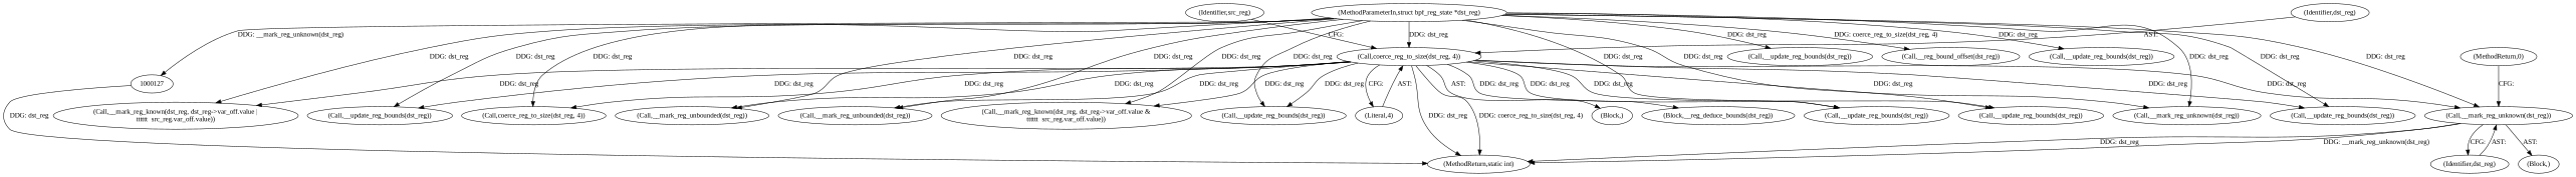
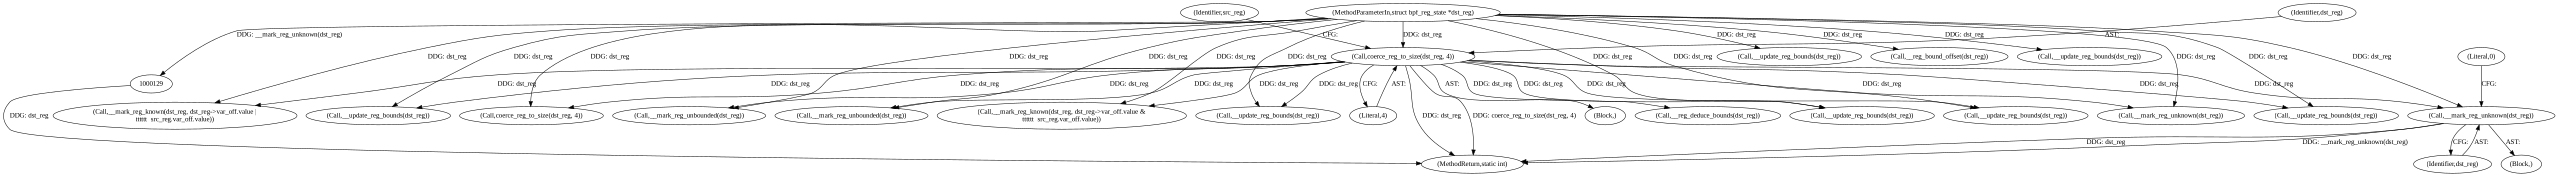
  digraph {
    fontname="Liberation Serif"
    node [fontname="Liberation Serif"]
    edge [fontname="Liberation Serif"]
    n1 [label="(Call,__mark_reg_unknown(dst_reg))"]
    n2 [label="(MethodReturn,static int)"]
    n3 [label="(Identifier,dst_reg)"]
    n4 [label="(Block,)"]
    n5 [label="(Call,coerce_reg_to_size(dst_reg, 4))"]
    n6 [label="(Call,__mark_reg_known(dst_reg, dst_reg->var_off.value |\n\t\t\t\t\t\t  src_reg.var_off.value))"]
    n7 [label="(Call,coerce_reg_to_size(dst_reg, 4))"]
    n8 [label="(Block,)"]
    n9 [label="(Call,__mark_reg_unbounded(dst_reg))"]
    n10 [label="(Call,__mark_reg_known(dst_reg, dst_reg->var_off.value &\n\t\t\t\t\t\t  src_reg.var_off.value))"]
    n11 [label="(Call,__update_reg_bounds(dst_reg))"]
    n12 [label="(Call,__update_reg_bounds(dst_reg))"]
    n13 [label="(Call,__update_reg_bounds(dst_reg))"]
-   n14 [label="(Block,__reg_deduce_bounds(dst_reg))"]
+   n14 [label="(Call,__reg_deduce_bounds(dst_reg))"]
    n15 [label="(Call,__mark_reg_unknown(dst_reg))"]
    n16 [label="(Call,__update_reg_bounds(dst_reg))"]
    n17 [label="(Call,__update_reg_bounds(dst_reg))"]
    n18 [label="(Literal,4)"]
    n19 [label="(Call,__mark_reg_unbounded(dst_reg))"]
    n20 [label="(MethodParameterIn,struct bpf_reg_state *dst_reg)"]
    n21 [label="(Call,__update_reg_bounds(dst_reg))"]
    n22 [label="(Call,__reg_bound_offset(dst_reg))"]
    n23 [label="(Call,__update_reg_bounds(dst_reg))"]
-   1000129 [label=1000127]
-   n25 [label="(MethodReturn,0)"]
+   1000129
+   n25 [label="(Literal,0)"]
    n26 [label="(Identifier,dst_reg)"]
    n27 [label="(Identifier,src_reg)"]
    n1 -> n2 [label="DDG: dst_reg"]
    n1 -> n2 [label="DDG: __mark_reg_unknown(dst_reg)"]
    n1 -> n3 [label="CFG: "]
    n1 -> n4 [label="AST: "]
    n3 -> n1 [label="AST: "]
    n5 -> n1 [label="DDG: dst_reg"]
    n5 -> n2 [label="DDG: dst_reg"]
    n5 -> n2 [label="DDG: coerce_reg_to_size(dst_reg, 4)"]
    n5 -> n6 [label="DDG: dst_reg"]
    n5 -> n7 [label="DDG: dst_reg"]
    n5 -> n8 [label="AST: "]
    n5 -> n9 [label="DDG: dst_reg"]
    n5 -> n10 [label="DDG: dst_reg"]
    n5 -> n11 [label="DDG: dst_reg"]
    n5 -> n12 [label="DDG: dst_reg"]
    n5 -> n13 [label="DDG: dst_reg"]
    n5 -> n14 [label="DDG: dst_reg"]
    n5 -> n15 [label="DDG: dst_reg"]
    n5 -> n16 [label="DDG: dst_reg"]
    n5 -> n17 [label="DDG: dst_reg"]
    n5 -> n18 [label="CFG: "]
    n5 -> n19 [label="DDG: dst_reg"]
    n18 -> n5 [label="AST: "]
    n20 -> n1 [label="DDG: dst_reg"]
    n20 -> n5 [label="DDG: dst_reg"]
    n20 -> n6 [label="DDG: dst_reg"]
    n20 -> n7 [label="DDG: dst_reg"]
    n20 -> n9 [label="DDG: dst_reg"]
    n20 -> n10 [label="DDG: dst_reg"]
    n20 -> n11 [label="DDG: dst_reg"]
    n20 -> n12 [label="DDG: dst_reg"]
    n20 -> n13 [label="DDG: dst_reg"]
    n20 -> n15 [label="DDG: dst_reg"]
    n20 -> n16 [label="DDG: dst_reg"]
    n20 -> n17 [label="DDG: dst_reg"]
    n20 -> n19 [label="DDG: dst_reg"]
    n20 -> n21 [label="DDG: dst_reg"]
-   n20 -> n22 [label="DDG: coerce_reg_to_size(dst_reg, 4)"]
+   n20 -> n22 [label="DDG: dst_reg"]
    n20 -> n23 [label="DDG: dst_reg"]
    n20 -> 1000129 [label="DDG: __mark_reg_unknown(dst_reg)"]
    1000129 -> n2 [label="DDG: dst_reg"]
    n25 -> n1 [label="CFG: "]
    n26 -> n5 [label="AST: "]
    n27 -> n5 [label="CFG: "]
  }
